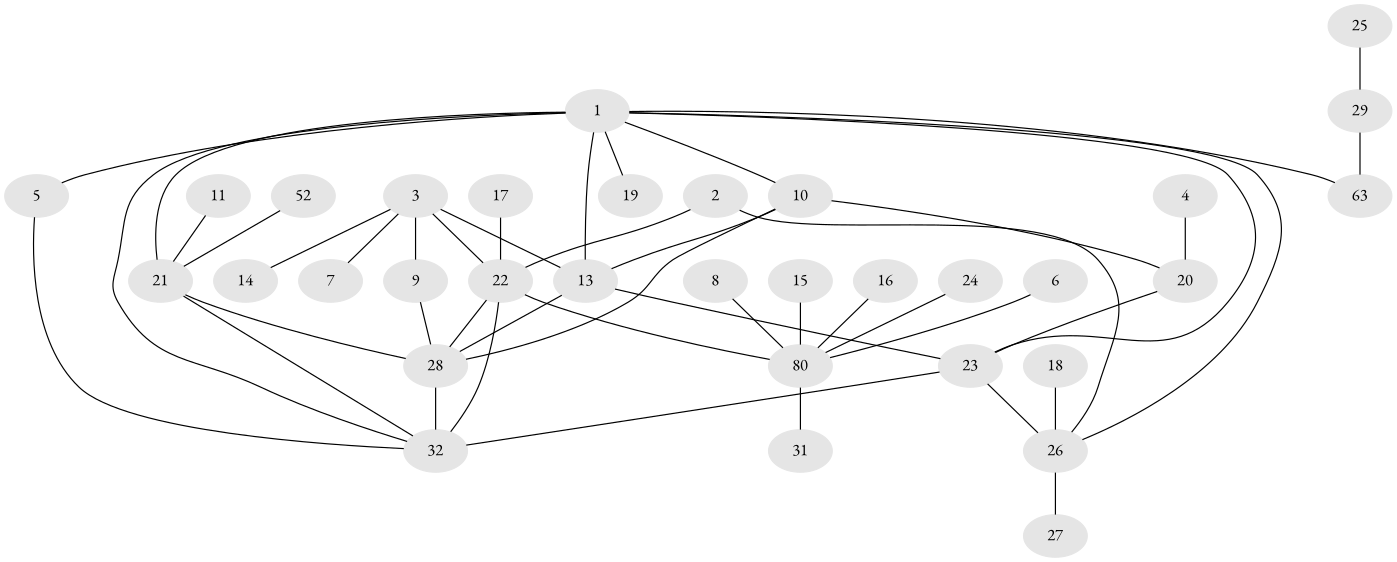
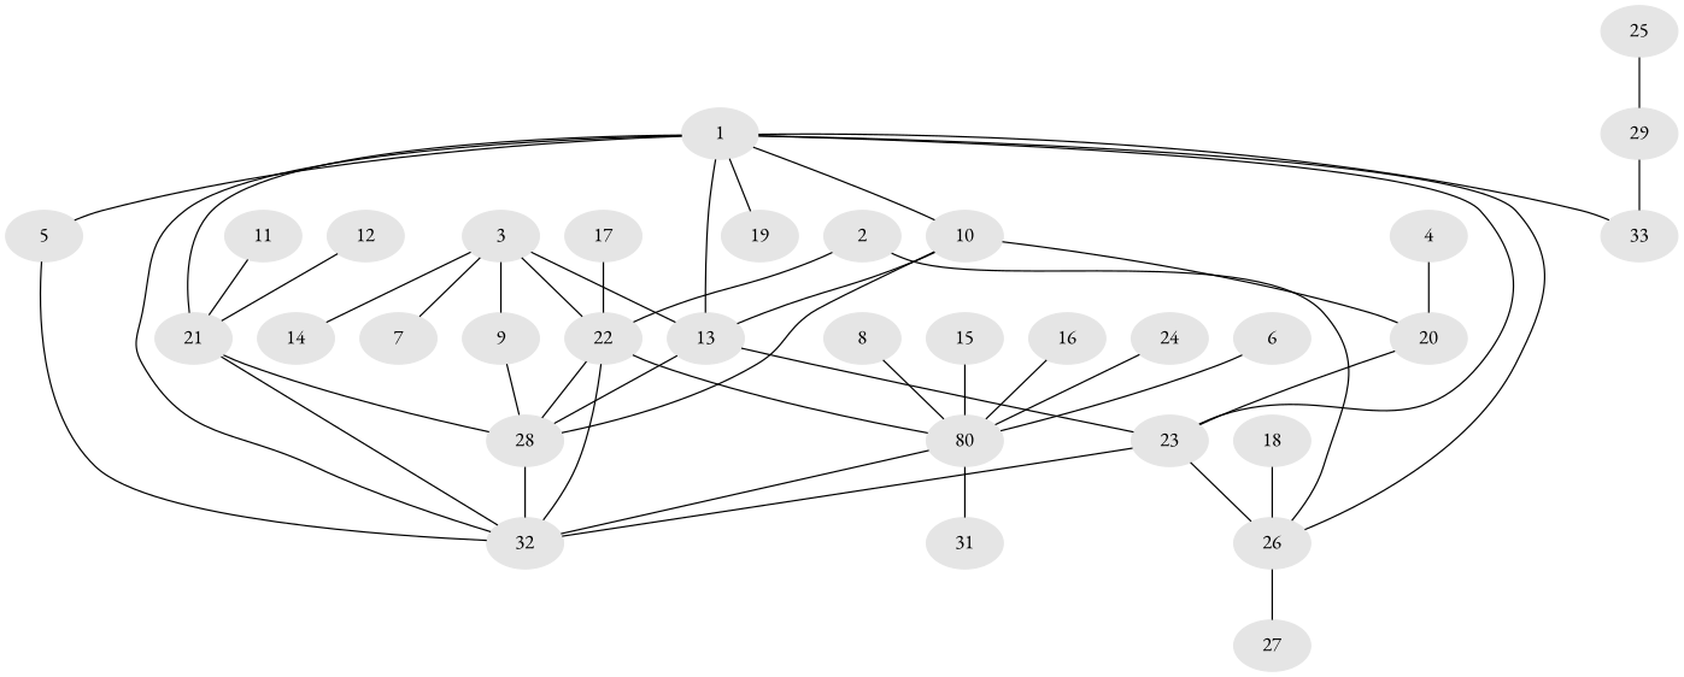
  graph {
    fontname="EB Garamond"
    node [color=gray90 fontname="EB Garamond" style=filled]
    edge [fontname="EB Garamond" weight=1.0]
    1
    5
    10
    13
    19
    21
    23
    26
    32
-   33 [label=63]
+   33
    20
    28
    27
    29
    2
    22
    n17 [label=80]
    3
    7
    9
    14
    4
    6
    31
    8
    11
-   12 [label=52]
+   12
    15
    16
    17
    18
    24
    25
    1 -- 5 [weight=2.0]
    1 -- 10
    1 -- 13
    1 -- 19
    1 -- 21
    1 -- 23
    1 -- 26
    1 -- 32
    1 -- 33
    5 -- 32
    10 -- 13
    10 -- 20
    10 -- 28
    13 -- 23
    13 -- 28 [weight=2.0]
    21 -- 32
    21 -- 28 [weight=2.0]
    23 -- 26 [weight=2.0]
    23 -- 32
    26 -- 27
    20 -- 23
    28 -- 32
    29 -- 33
    2 -- 26
    2 -- 22
    22 -- 32
    22 -- 28
    22 -- n17
+   n17 -- 32
    n17 -- 31
    3 -- 13 [weight=2.0]
    3 -- 22
    3 -- 7
    3 -- 9
    3 -- 14
    9 -- 28
    4 -- 20
    6 -- n17
    8 -- n17
    11 -- 21
    12 -- 21
    15 -- n17
    16 -- n17
    17 -- 22
    18 -- 26
    24 -- n17
    25 -- 29
  }
